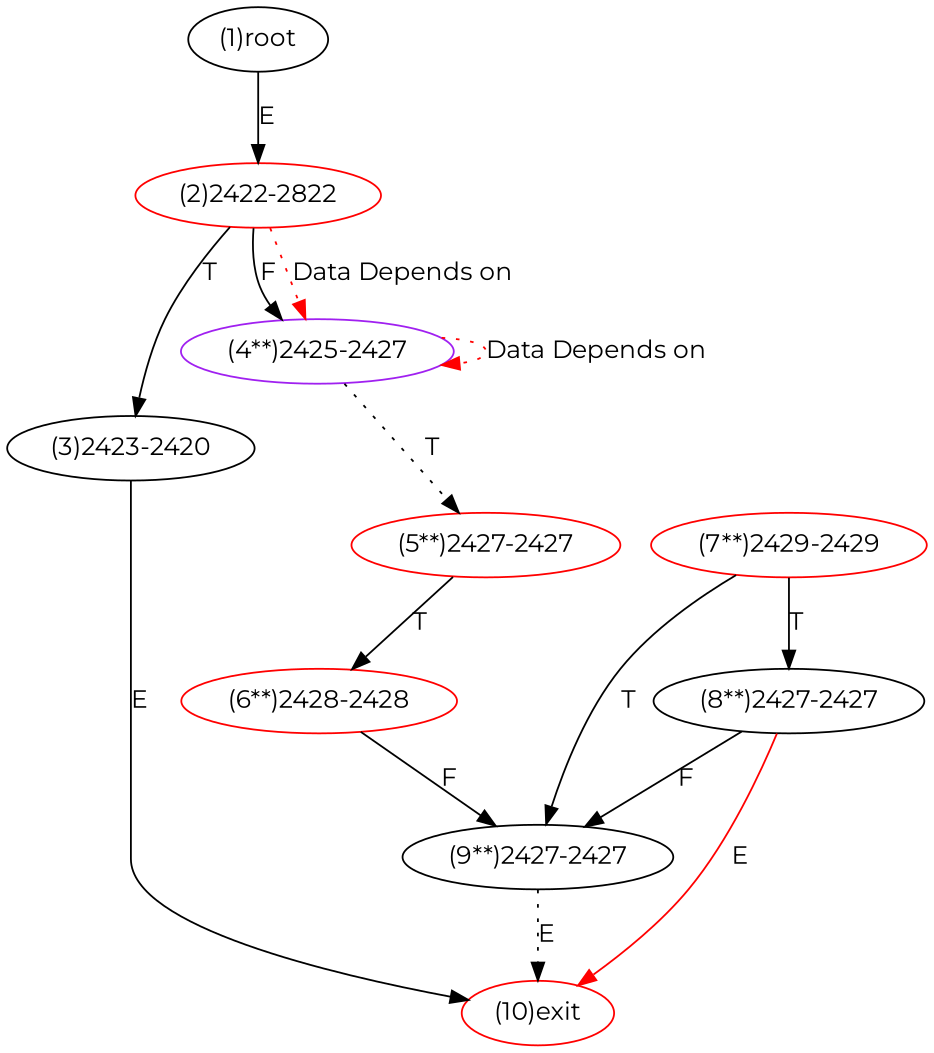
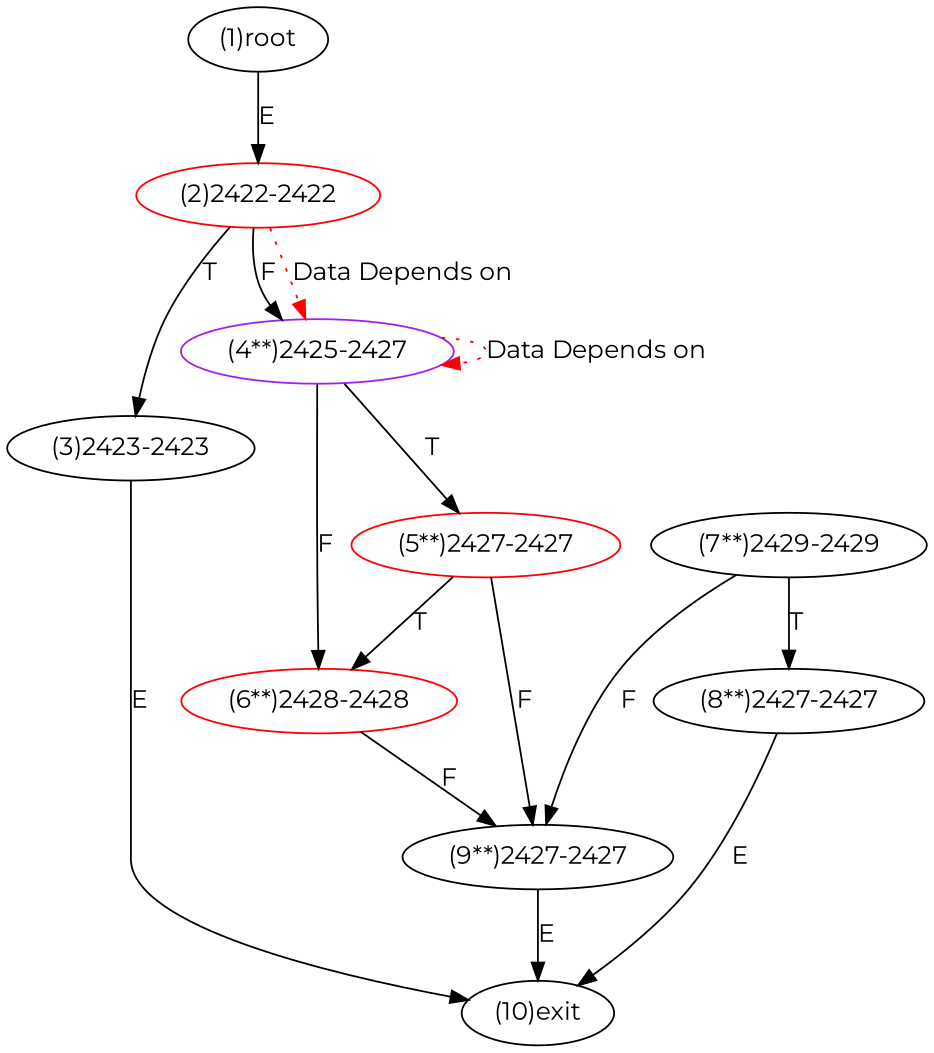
  digraph {
    fontname=Montserrat
    node [fontname=Montserrat]
    edge [fontname=Montserrat]
    n1 [label="(1)root"]
-   n2 [color=red label="(2)2422-2822"]
-   n3 [label="(3)2423-2420"]
+   n2 [color=red label="(2)2422-2422"]
+   n3 [label="(3)2423-2423"]
    n4 [color=purple label="(4**)2425-2427"]
-   n5 [label="(10)exit" color=red]
+   n5 [label="(10)exit"]
    n6 [color=red label="(5**)2427-2427"]
    n7 [color=red label="(6**)2428-2428"]
    n8 [label="(9**)2427-2427"]
-   n9 [color=red label="(7**)2429-2429"]
+   n9 [color=black label="(7**)2429-2429"]
    n10 [label="(8**)2427-2427"]
    n1 -> n2 [label=E]
    n2 -> n3 [label=T]
    n2 -> n4 [label=F]
    n2 -> n4 [color=red label="Data Depends on" style=dotted]
    n3 -> n5 [label=E]
    n4 -> n4 [color=red label="Data Depends on" style=dotted]
-   n4 -> n6 [label=T style=dotted]
+   n4 -> n6 [label=T]
+   n4 -> n7 [label=F]
    n6 -> n7 [label=T]
-   n10 -> n8 [label=F]
+   n6 -> n8 [label=F]
    n7 -> n8 [label=F]
-   n8 -> n5 [label=E style=dotted]
-   n9 -> n8 [label=T]
+   n8 -> n5 [label=E]
+   n9 -> n8 [label=F]
    n9 -> n10 [label=T]
-   n10 -> n5 [label=E color=red]
+   n10 -> n5 [label=E]
  }
